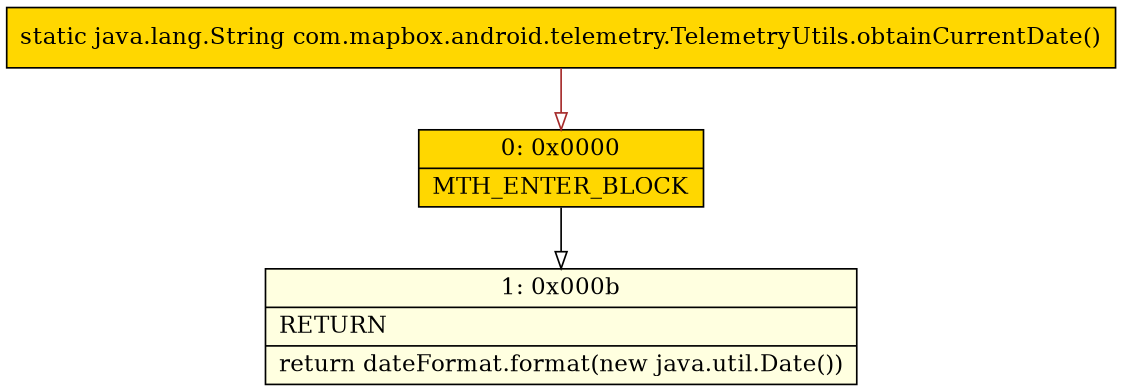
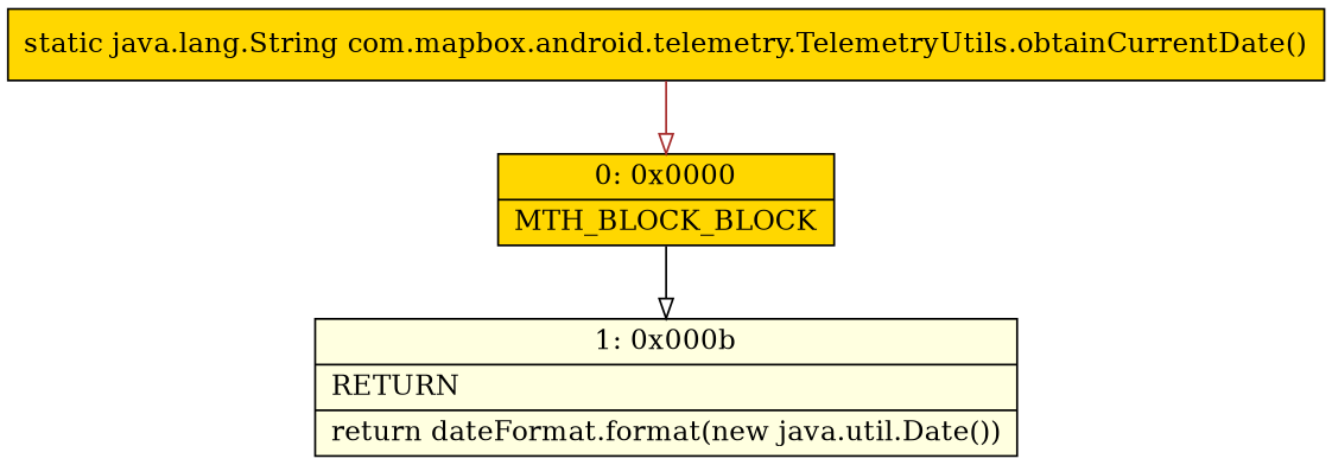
  digraph {
    node [shape=record style=filled fillcolor=gold]
    edge [arrowhead=onormal]
-   n1 [label="{0\:\ 0x0000|MTH_ENTER_BLOCK\l}"]
+   n1 [label="{0\:\ 0x0000|MTH_BLOCK_BLOCK\l}"]
    n2 [label="{1\:\ 0x000b|RETURN\l|return dateFormat.format(new java.util.Date())\l}" fillcolor=lightyellow]
    n3 [label="{static java.lang.String com.mapbox.android.telemetry.TelemetryUtils.obtainCurrentDate() }"]
    n1 -> n2 [color=black]
    n3 -> n1 [color=brown]
  }
